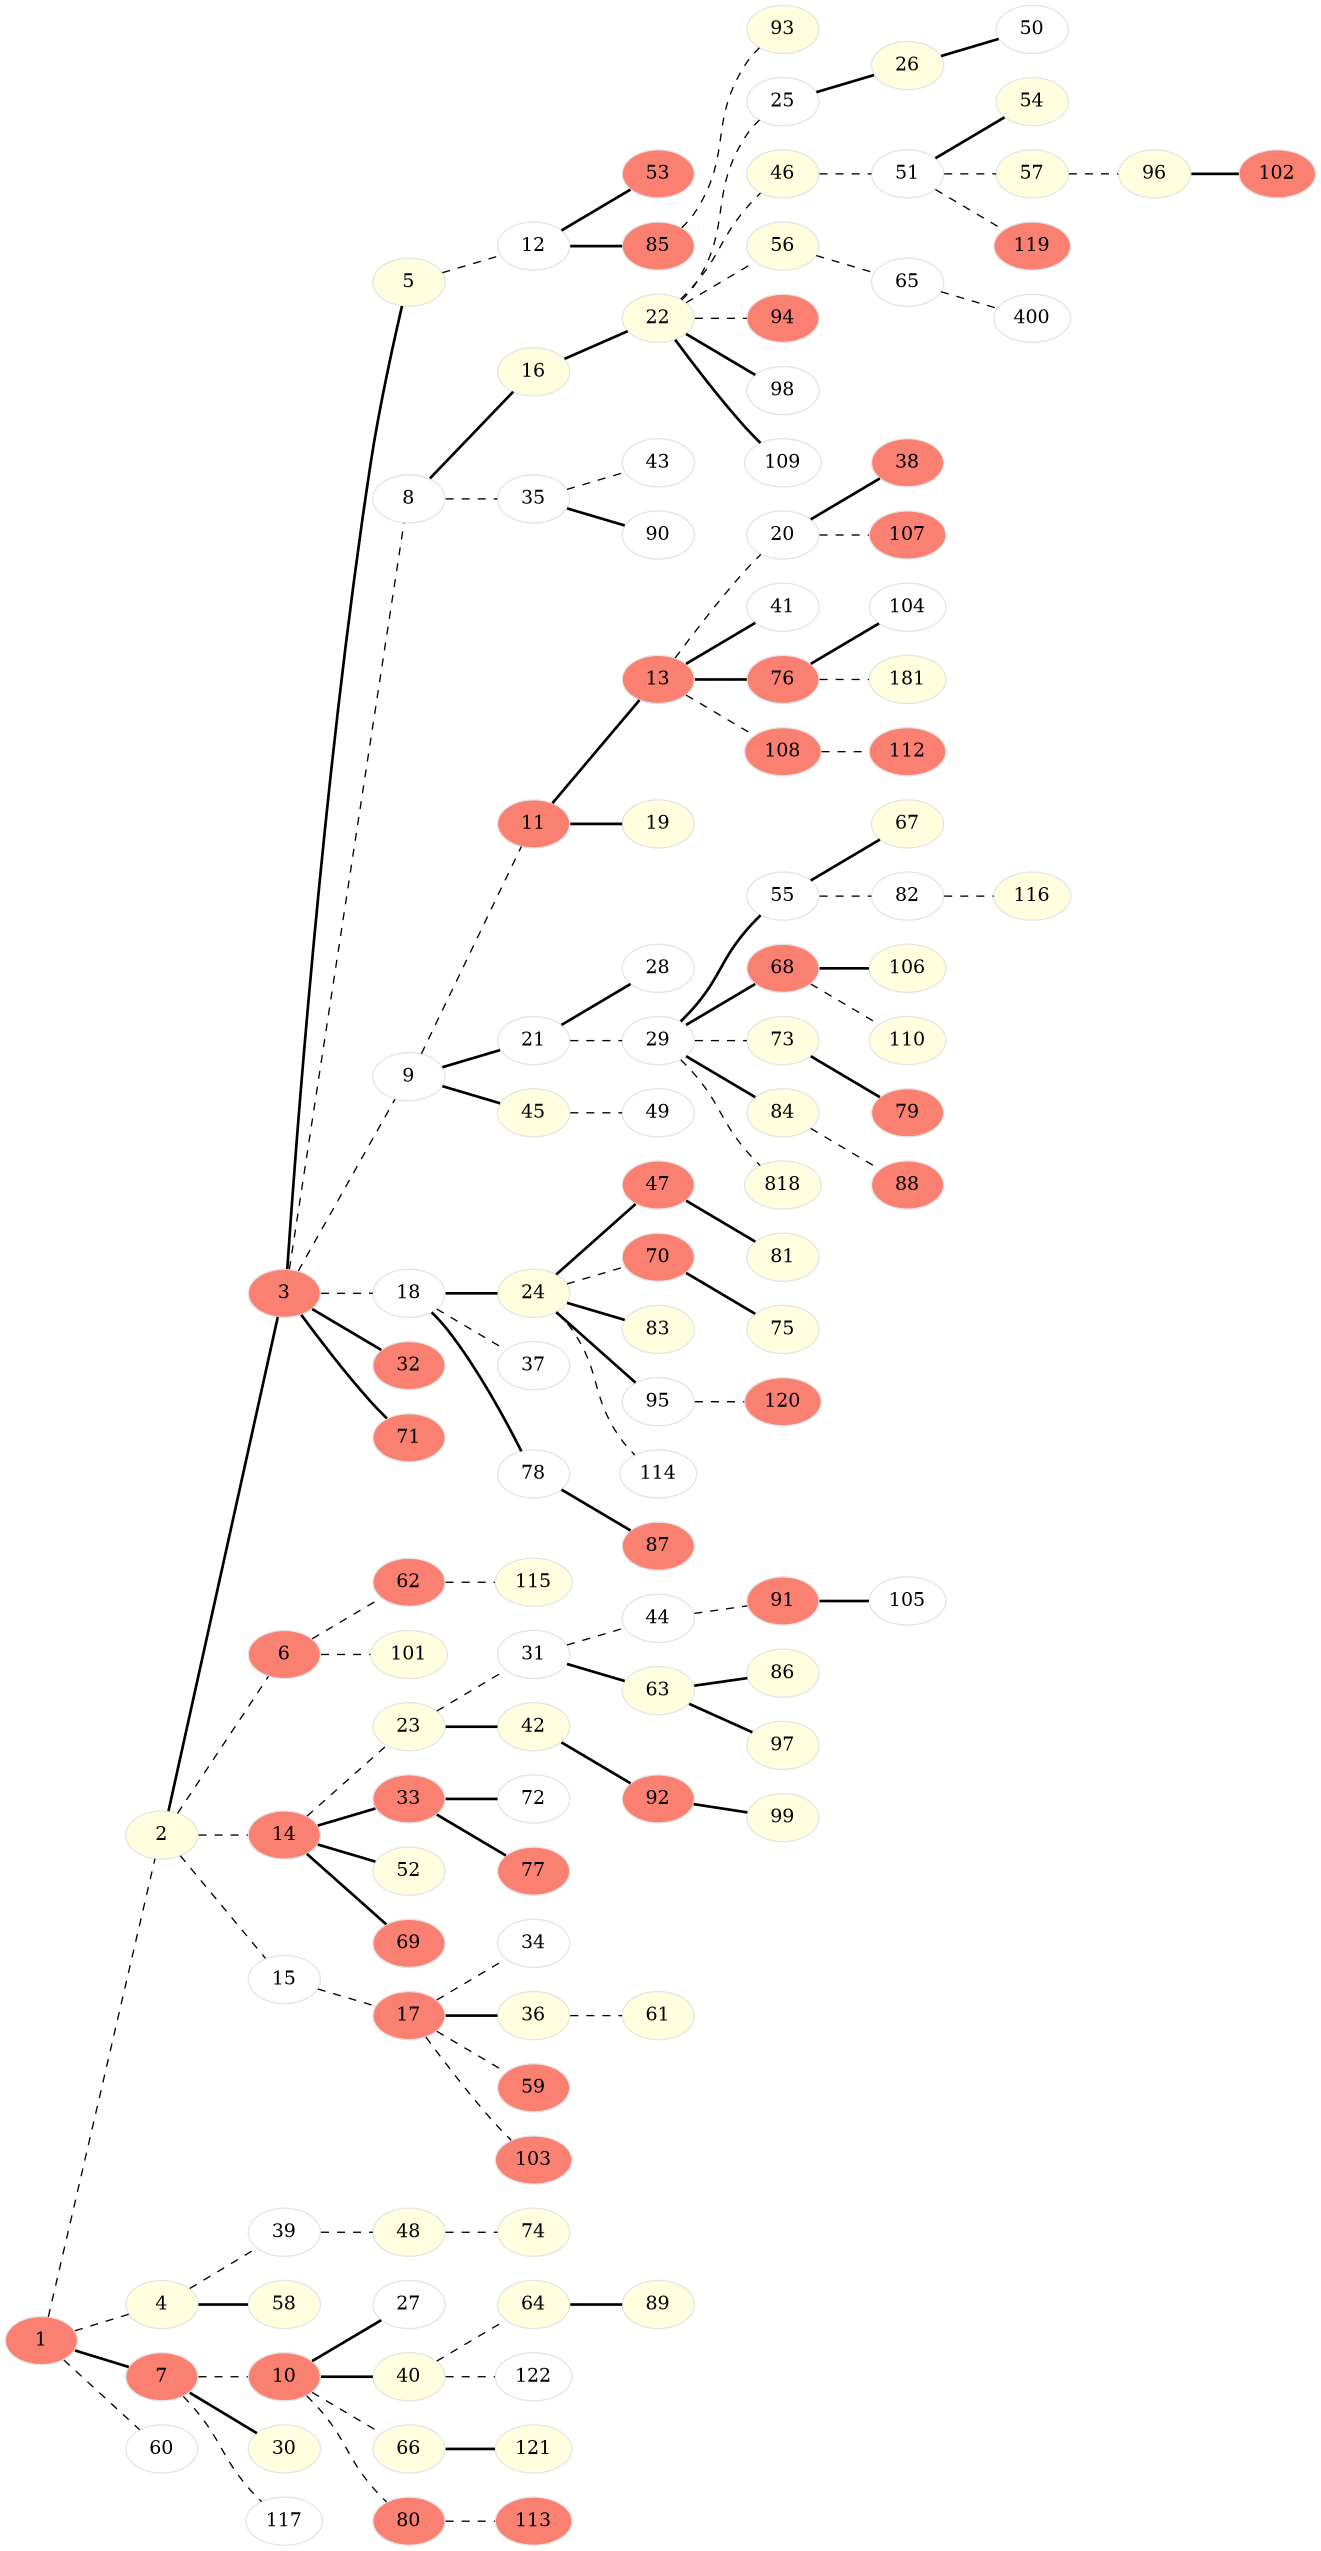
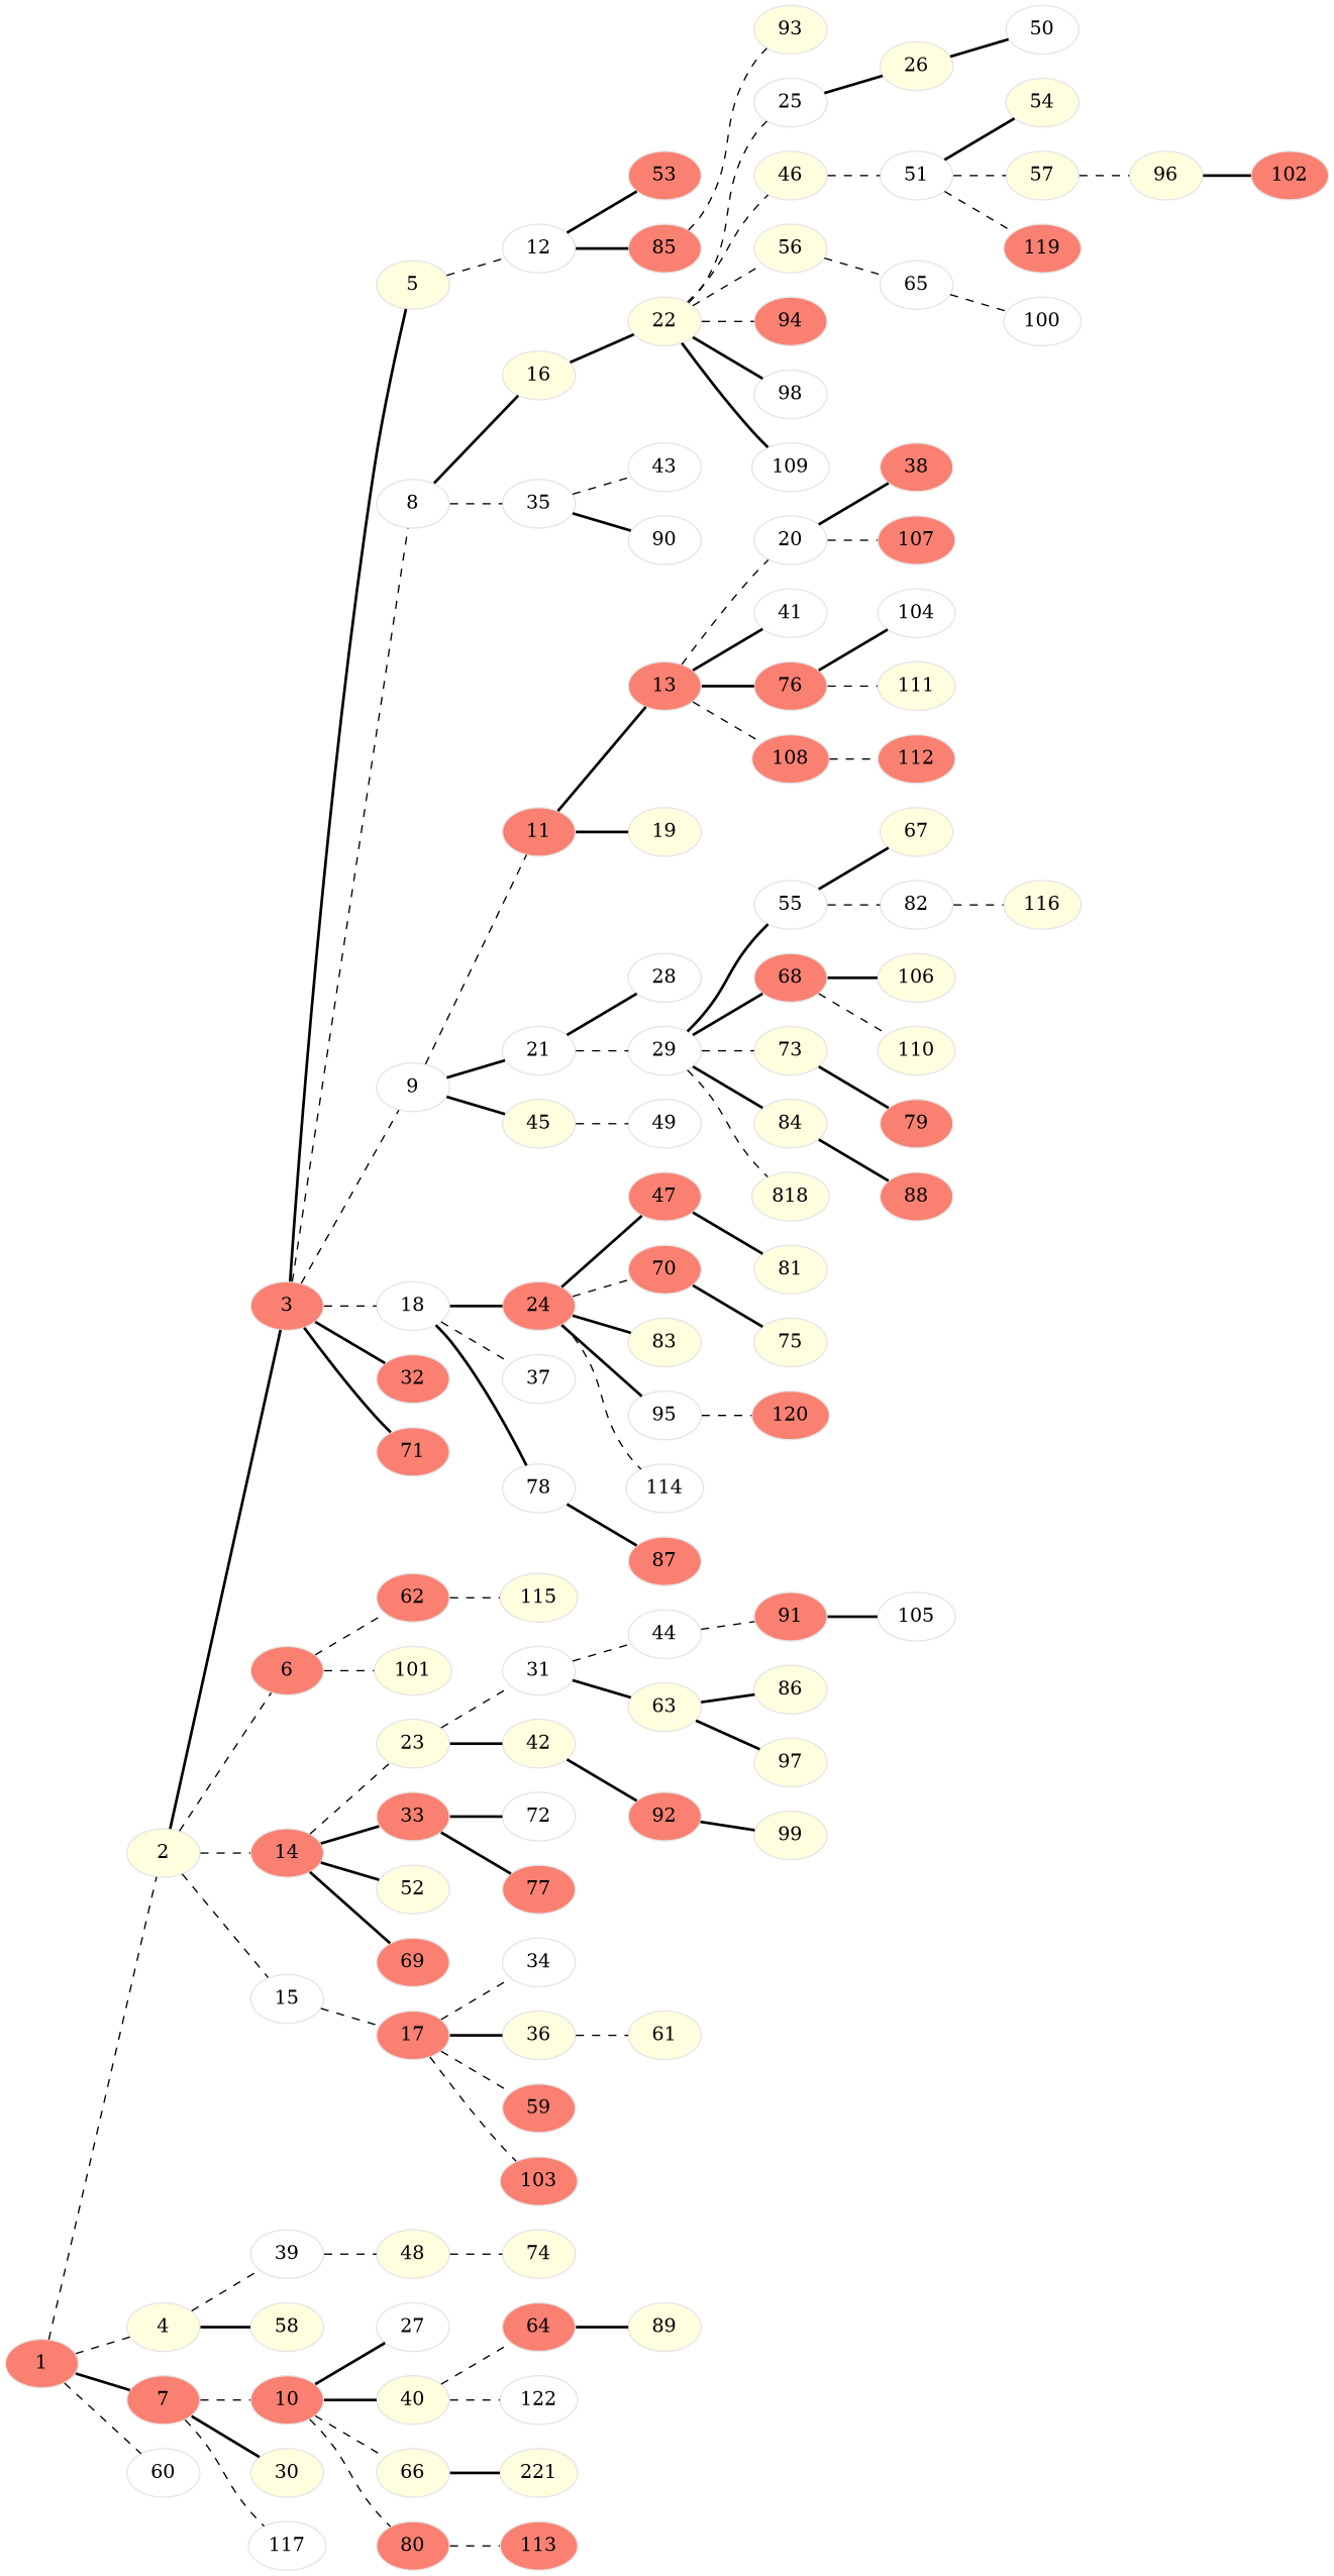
  graph {
    rankdir=LR
    node [color=gray90 fillcolor=lightyellow style=filled]
    edge [style=dashed]
    1 [fillcolor=salmon]
    2
    4
    7 [fillcolor=salmon]
    60 [fillcolor=white]
    3 [fillcolor=salmon]
    6 [fillcolor=salmon]
    14 [fillcolor=salmon]
    15 [fillcolor=white]
    39 [fillcolor=white]
    58
    10 [fillcolor=salmon]
    30
    117 [fillcolor=white]
    5
    8 [fillcolor=white]
    9 [fillcolor=white]
    18 [fillcolor=white]
    32 [fillcolor=salmon]
    71 [fillcolor=salmon]
    62 [fillcolor=salmon]
    101
    23
    33 [fillcolor=salmon]
    52
    69 [fillcolor=salmon]
    17 [fillcolor=salmon]
    12 [fillcolor=white]
    16
    35 [fillcolor=white]
    11 [fillcolor=salmon]
    21 [fillcolor=white]
    45
-   24
+   24 [fillcolor=salmon]
    37 [fillcolor=white]
    78 [fillcolor=white]
    48
    53 [fillcolor=salmon]
    85 [fillcolor=salmon]
    115
    27 [fillcolor=white]
    40
    66
    80 [fillcolor=salmon]
    22
    43 [fillcolor=white]
    90 [fillcolor=white]
    13 [fillcolor=salmon]
    19
    28 [fillcolor=white]
    29 [fillcolor=white]
    49 [fillcolor=white]
-   64
+   64 [fillcolor=salmon]
    122 [fillcolor=white]
-   121
+   121 [label=221]
    113 [fillcolor=salmon]
    20 [fillcolor=white]
    41 [fillcolor=white]
    76 [fillcolor=salmon]
    108 [fillcolor=salmon]
    93
    38 [fillcolor=salmon]
    107 [fillcolor=salmon]
    104 [fillcolor=white]
-   111 [label=181]
+   111
    112 [fillcolor=salmon]
    31 [fillcolor=white]
    42
    72 [fillcolor=white]
    77 [fillcolor=salmon]
    34 [fillcolor=white]
    36
    59 [fillcolor=salmon]
    103 [fillcolor=salmon]
    25 [fillcolor=white]
    46
    56
    94 [fillcolor=salmon]
    98 [fillcolor=white]
    109 [fillcolor=white]
    61
    47 [fillcolor=salmon]
    70 [fillcolor=salmon]
    83
    95 [fillcolor=white]
    114 [fillcolor=white]
    87 [fillcolor=salmon]
    55 [fillcolor=white]
    68 [fillcolor=salmon]
    73
    84
    n92 [label=818]
    26
    51 [fillcolor=white]
    65 [fillcolor=white]
    44 [fillcolor=white]
    63
    92 [fillcolor=salmon]
    81
    75
    120 [fillcolor=salmon]
    50 [fillcolor=white]
    67
    82 [fillcolor=white]
    106
    110
    79 [fillcolor=salmon]
    88 [fillcolor=salmon]
    91 [fillcolor=salmon]
    86
    97
    74
    89
    99
    105 [fillcolor=white]
    54
    57
    119 [fillcolor=salmon]
    96
    116
-   100 [fillcolor=white label=400]
+   100 [fillcolor=white]
    102 [fillcolor=salmon]
    1 -- 2
    1 -- 4
    1 -- 7 [style=bold]
    1 -- 60
    2 -- 3 [style=bold]
    2 -- 6
    2 -- 14
    2 -- 15
    4 -- 39
    4 -- 58 [style=bold]
    7 -- 10
    7 -- 30 [style=bold]
    7 -- 117
    3 -- 5 [style=bold]
    3 -- 8
    3 -- 9
    3 -- 18
    3 -- 32 [style=bold]
    3 -- 71 [style=bold]
    6 -- 62
    6 -- 101
    14 -- 23
    14 -- 33 [style=bold]
    14 -- 52 [style=bold]
    14 -- 69 [style=bold]
    15 -- 17
    39 -- 48
    10 -- 27 [style=bold]
    10 -- 40 [style=bold]
    10 -- 66
    10 -- 80
    5 -- 12
    8 -- 16 [style=bold]
    8 -- 35
    9 -- 11
    9 -- 21 [style=bold]
    9 -- 45 [style=bold]
    18 -- 24 [style=bold]
    18 -- 37
    18 -- 78 [style=bold]
    62 -- 115
    23 -- 31
    23 -- 42 [style=bold]
    33 -- 72 [style=bold]
    33 -- 77 [style=bold]
    17 -- 34
    17 -- 36 [style=bold]
    17 -- 59
    17 -- 103
    12 -- 53 [style=bold]
    12 -- 85 [style=bold]
    16 -- 22 [style=bold]
    35 -- 43
    35 -- 90 [style=bold]
    11 -- 13 [style=bold]
    11 -- 19 [style=bold]
    21 -- 28 [style=bold]
    21 -- 29
    45 -- 49
    24 -- 47 [style=bold]
    24 -- 70
    24 -- 83 [style=bold]
    24 -- 95 [style=bold]
    24 -- 114
    78 -- 87 [style=bold]
    48 -- 74
    85 -- 93
    40 -- 64
    40 -- 122
    66 -- 121 [style=bold]
    80 -- 113
    22 -- 25
    22 -- 46
    22 -- 56
    22 -- 94
    22 -- 98 [style=bold]
    22 -- 109 [style=bold]
    13 -- 20
    13 -- 41 [style=bold]
    13 -- 76 [style=bold]
    13 -- 108
    29 -- 55 [style=bold]
    29 -- 68 [style=bold]
    29 -- 73
    29 -- 84 [style=bold]
    29 -- n92
    64 -- 89 [style=bold]
    20 -- 38 [style=bold]
    20 -- 107
    76 -- 104 [style=bold]
    76 -- 111
    108 -- 112
    31 -- 44
    31 -- 63 [style=bold]
    42 -- 92 [style=bold]
    36 -- 61
    25 -- 26 [style=bold]
    46 -- 51
    56 -- 65
    47 -- 81 [style=bold]
    70 -- 75 [style=bold]
    95 -- 120
    55 -- 67 [style=bold]
    55 -- 82
    68 -- 106 [style=bold]
    68 -- 110
    73 -- 79 [style=bold]
-   84 -- 88
+   84 -- 88 [style=bold]
    26 -- 50 [style=bold]
    51 -- 54 [style=bold]
    51 -- 57
    51 -- 119
    65 -- 100
    44 -- 91
    63 -- 86 [style=bold]
    63 -- 97 [style=bold]
    92 -- 99 [style=bold]
    82 -- 116
    91 -- 105 [style=bold]
    57 -- 96
    96 -- 102 [style=bold]
  }
